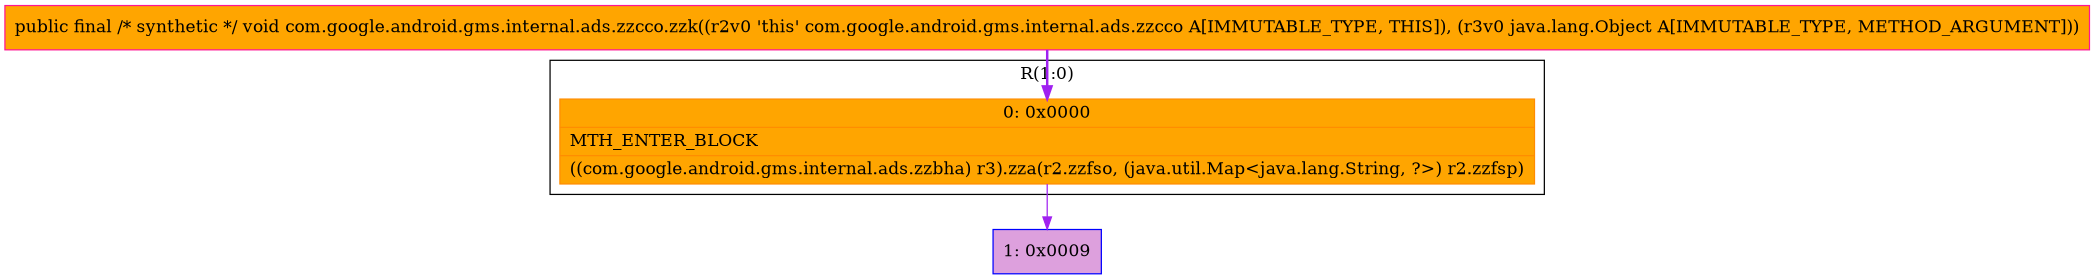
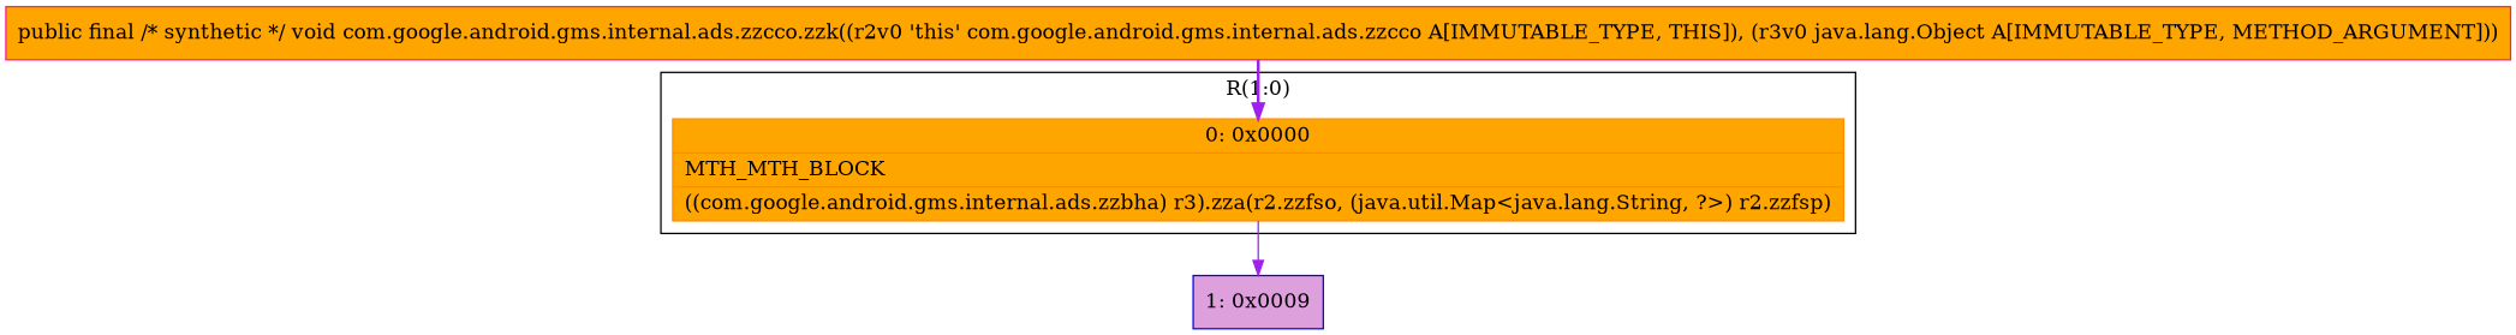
  digraph {
    node [shape=record style=filled fillcolor=orange]
    edge [color=purple]
-   n1 [color=darkorange label="{0\:\ 0x0000|MTH_ENTER_BLOCK\l|((com.google.android.gms.internal.ads.zzbha) r3).zza(r2.zzfso, (java.util.Map\<java.lang.String, ?\>) r2.zzfsp)\l}"]
+   n1 [color=darkorange label="{0\:\ 0x0000|MTH_MTH_BLOCK\l|((com.google.android.gms.internal.ads.zzbha) r3).zza(r2.zzfso, (java.util.Map\<java.lang.String, ?\>) r2.zzfsp)\l}"]
    n2 [color=blue label="{1\:\ 0x0009}" fillcolor=plum]
    n3 [label="{public final \/* synthetic *\/ void com.google.android.gms.internal.ads.zzcco.zzk((r2v0 'this' com.google.android.gms.internal.ads.zzcco A[IMMUTABLE_TYPE, THIS]), (r3v0 java.lang.Object A[IMMUTABLE_TYPE, METHOD_ARGUMENT])) }" color=deeppink]
    subgraph cluster_1 {
      label="R(1:0)"
      n1
    }
    n1 -> n2 [style=solid]
    n3 -> n1 [style=bold]
  }
